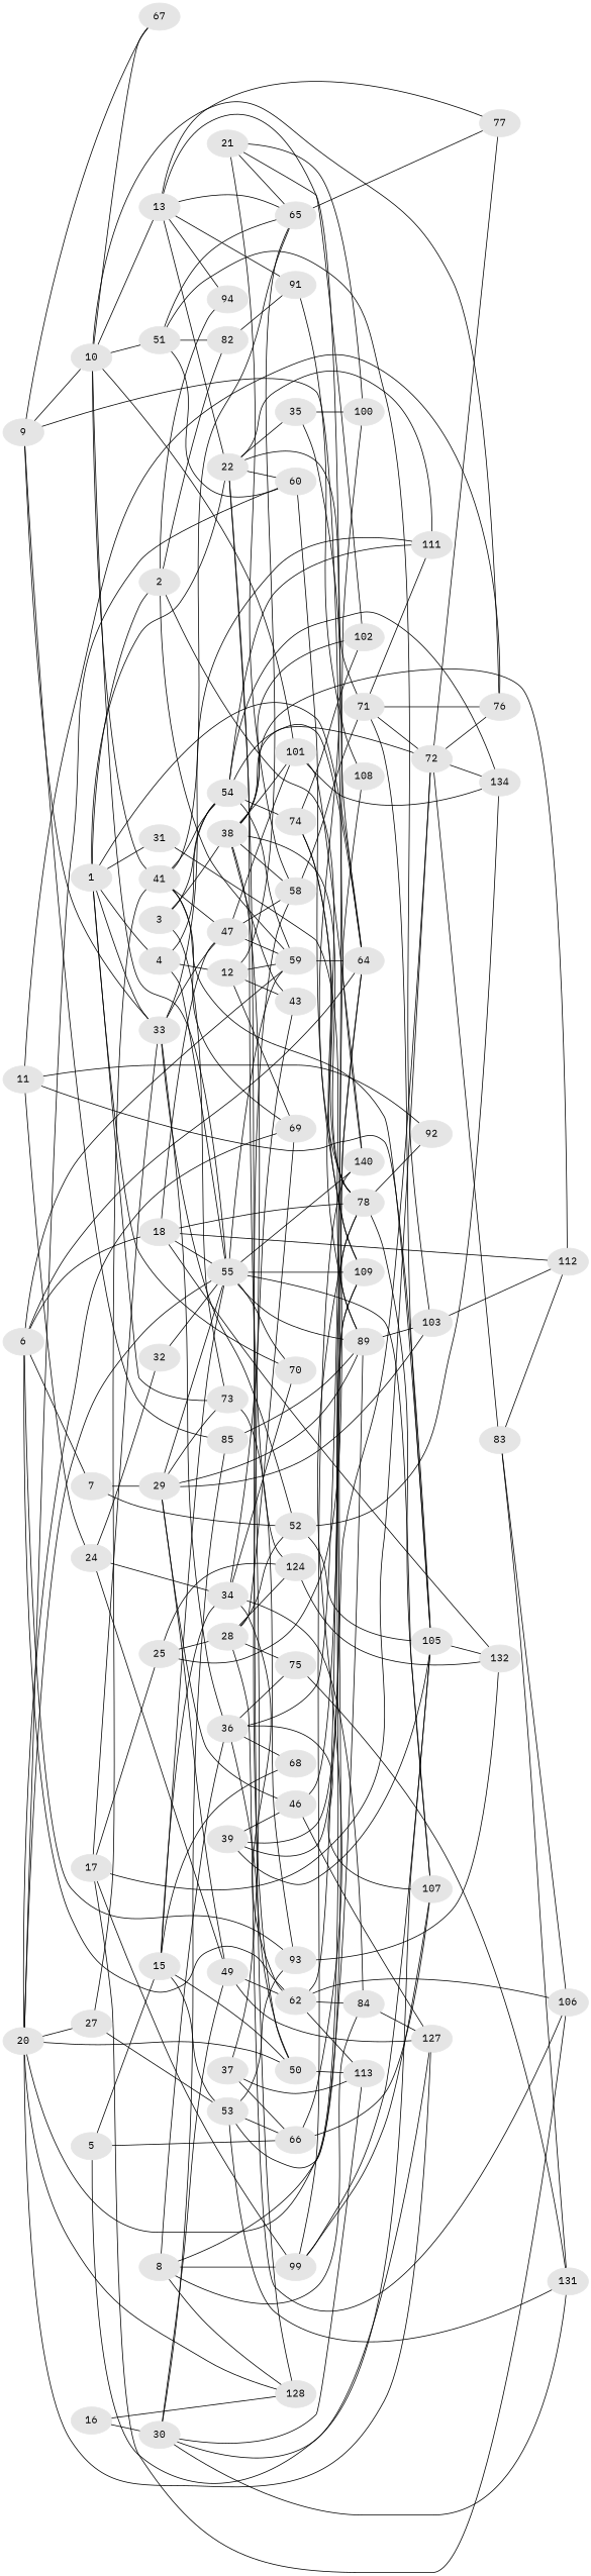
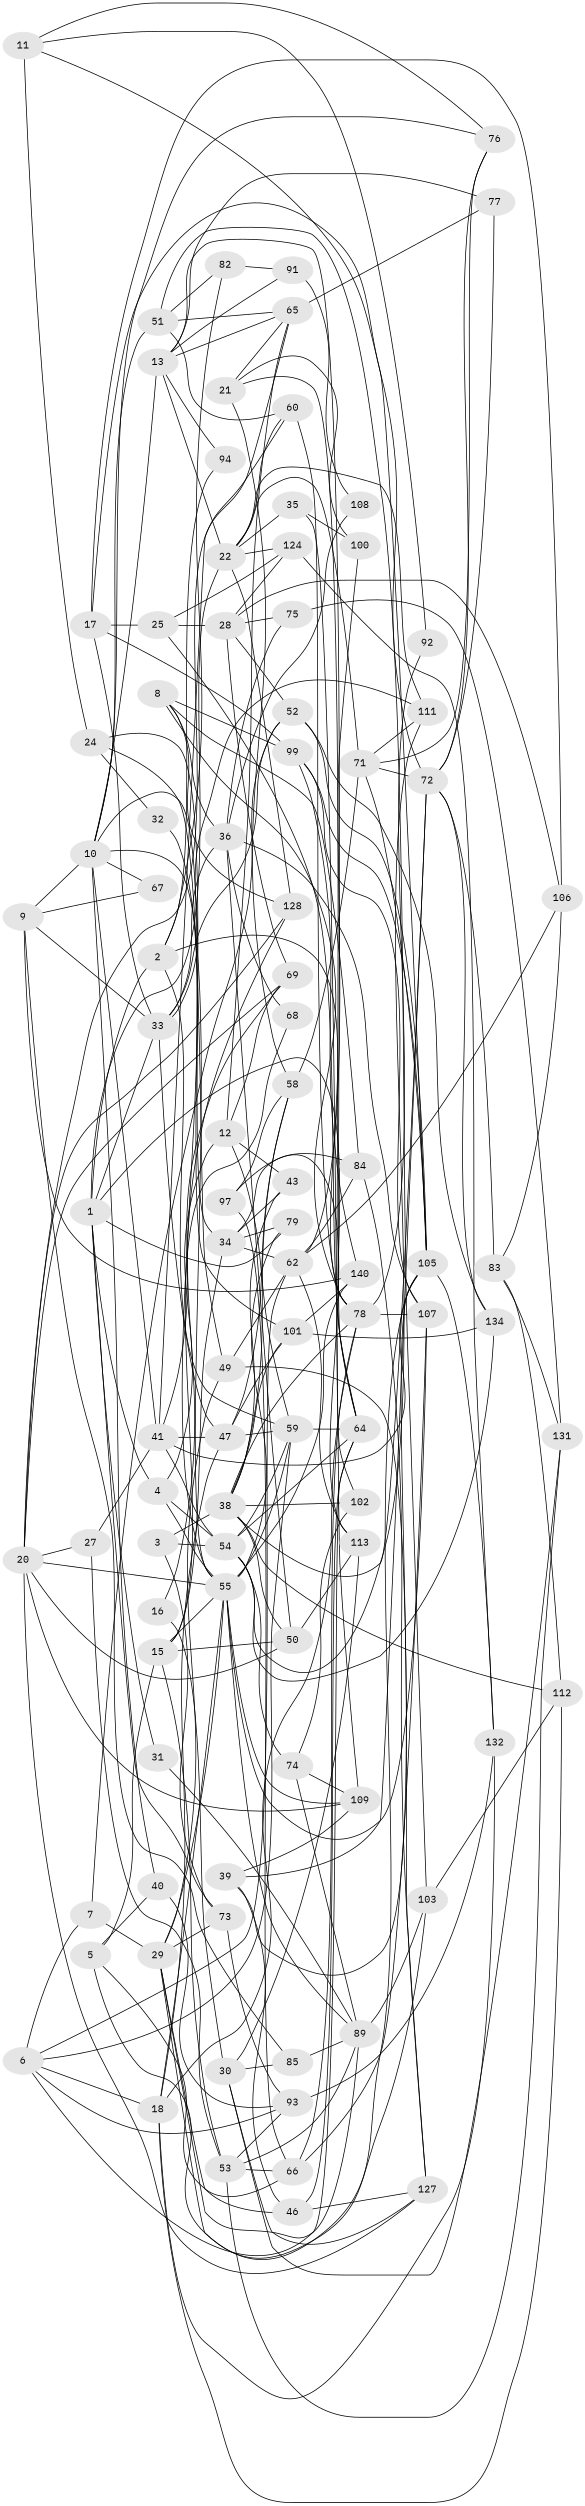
  graph {
    fontname="IBM Plex Mono"
    rankdir=LR
    node [color=gray90 fontname="IBM Plex Mono" style=filled]
    edge [fontname="IBM Plex Mono"]
    1 [super="+19"]
    2 [super="+26"]
    4 [super="+121"]
    22
    31
    33 [super="+97"]
    64 [super="+120"]
    73
-   79 [label=70]
+   79
    59 [super="+96"]
    78 [super="+86"]
    82
    94
    54 [super="+63"]
    12 [super="+135"]
    55 [super="+112"]
    128
    60
    35
    71 [super="+87"]
    111 [super="+129"]
    124
    89
    52 [super="+104"]
    36 [super="+48"]
    47 [super="+125"]
    93 [super="+110"]
    92
    107 [super="+119"]
    91
    38 [super="+98"]
    101
    43
    50 [super="+136"]
    72 [super="+138"]
    n36 [label=112]
    58
    102
    3
    134
    74
    65 [super="+88"]
    69 [super="+90"]
    140
    109 [super="+118"]
    5 [super="+126"]
    15 [super="+23"]
+   40
    66
    105 [super="+137"]
    34 [super="+133"]
    53 [super="+80"]
    68
    132
    6 [super="+116"]
    7
    18 [super="+70"]
    62 [super="+122"]
    29 [super="+61"]
    84
    106
    100
    113
    49
    46 [super="+57"]
    103
    8 [super="+14"]
    99 [super="+115"]
    75
    108
    127 [super="+139"]
    9 [super="+56"]
    10 [super="+130"]
    67
    85
    13 [super="+42"]
    41
    51 [super="+117"]
    76
    77
    11
    24
    32
    131
    30 [super="+95"]
    16
    17
    25 [super="+45"]
    27
    83 [super="+123"]
    20 [super="+81"]
    21
    28
-   37
+   37 [label=97]
    39
    1 -- 2
    1 -- 4
    1 -- 22
    1 -- 31
    1 -- 33
    1 -- 64
    1 -- 73
    1 -- 79
    2 -- 59
    2 -- 78
    2 -- 82
    2 -- 94
    4 -- 54
    4 -- 12
    4 -- 55
    22 -- 128
    22 -- 60
    22 -- 35
    22 -- 71
    22 -- 111
    22 -- 124
    31 -- 89
    33 -- 111
    33 -- 52
    33 -- 36
    33 -- 47
    73 -- 93
    59 -- 64
    78 -- 92
    78 -- 107
    82 -- 91
    54 -- 64
    54 -- 59
    54 -- 111
    54 -- 134
    54 -- 74
    12 -- 59
    12 -- 43
    12 -- 65
    12 -- 69
    55 -- 79
    55 -- 59
    55 -- 89
    55 -- 107
    55 -- 140 [weight=2]
    55 -- 109
    60 -- 78
    35 -- 109
    35 -- 100
    71 -- 111
    71 -- 72
    71 -- 105
    71 -- 76
    124 -- 132
    89 -- 103
    52 -- 134
    52 -- 105
    36 -- 107
    36 -- 50
    36 -- 68
    36 -- 75
    36 -- 108
    47 -- 59
    47 -- 101
    47 -- 58
    93 -- 132
    91 -- 108
    38 -- 78
    38 -- 101
    38 -- 43
    38 -- 50
    38 -- 72
    38 -- n36
    38 -- 58
    38 -- 102
    101 -- 134
    101 -- 140
    50 -- 113
    72 -- 134
    72 -- 76
    72 -- 77
    72 -- 83
    58 -- 71
    3 -- 73
    3 -- 54
    3 -- 38
    74 -- 89
    74 -- 102
    74 -- 109
    65 -- 77
    5 -- 15
+   5 -- 40
    5 -- 66
    5 -- 105
    15 -- 55
    15 -- 50 [weight=2]
    15 -- 34
    15 -- 53
    15 -- 68
+   40 -- 93
    66 -- 78
    66 -- 107
    105 -- 132
    34 -- 79
    34 -- 43
    34 -- 62
    34 -- 84
    53 -- 89
    53 -- 93
    53 -- 66
    53 -- 131
    6 -- 64
    6 -- 59
    6 -- 93
    6 -- 7
    6 -- 18
    6 -- 62
    7 -- 52
    7 -- 29
    18 -- 78
    18 -- 55
    18 -- 47
    18 -- n36
    18 -- 132
    62 -- 84
    62 -- 106
    62 -- 100
    62 -- 113
    29 -- 73
    29 -- 55
    29 -- 89
    29 -- 49
    29 -- 46
    29 -- 103
    84 -- 127
    49 -- 62
    49 -- 127
    46 -- 64
    46 -- 127
    103 -- n36
    8 -- 78
    8 -- 128
    8 -- 36
    8 -- 84
    8 -- 99
    99 -- 107
    99 -- 140
    99 -- 105
    75 -- 131
    9 -- 33
    9 -- 140
    9 -- 10
    9 -- 67
    9 -- 85
    10 -- 55
    10 -- 101
+   10 -- 40
    10 -- 67
    10 -- 13
    10 -- 41
    10 -- 51
    10 -- 76
    85 -- 89
    13 -- 22
    13 -- 64
    13 -- 94
    13 -- 91
    13 -- 65
    13 -- 77
    41 -- 54
    41 -- 47
    41 -- 65
    41 -- 69
    41 -- 105
    51 -- 82
    51 -- 60
    51 -- 65
    51 -- 103
    11 -- 92
    11 -- 105
    11 -- 76
    11 -- 24
    24 -- 34
    24 -- 49
    24 -- 32
    32 -- 55
    30 -- 113
-   30 -- 49
    30 -- 127
    30 -- 85
    30 -- 131
    16 -- 128
    16 -- 30
    17 -- 33
    17 -- 72
    17 -- 106
    17 -- 99
    17 -- 25
    25 -- 64
    25 -- 124
    25 -- 28
    27 -- 53
    27 -- 41
    83 -- n36
    83 -- 106
    83 -- 131
    20 -- 55
    20 -- 128
    20 -- 60
    20 -- 50
    20 -- 69
    20 -- 109
    20 -- 127
    20 -- 27
    21 -- 58
    21 -- 102
    21 -- 65
    21 -- 100
    28 -- 124
    28 -- 52
    28 -- 69
    28 -- 106
    28 -- 75
    37 -- 58
    37 -- 66
    37 -- 113
    39 -- 72
    39 -- 109
    39 -- 105
    39 -- 46
  }
